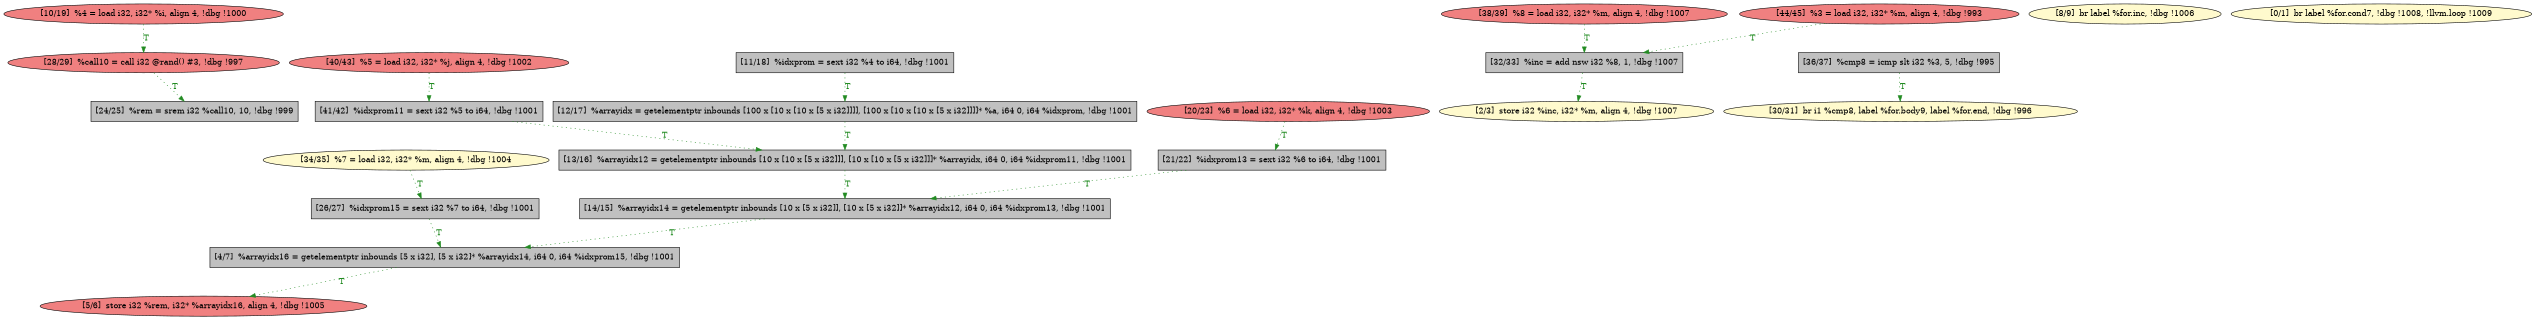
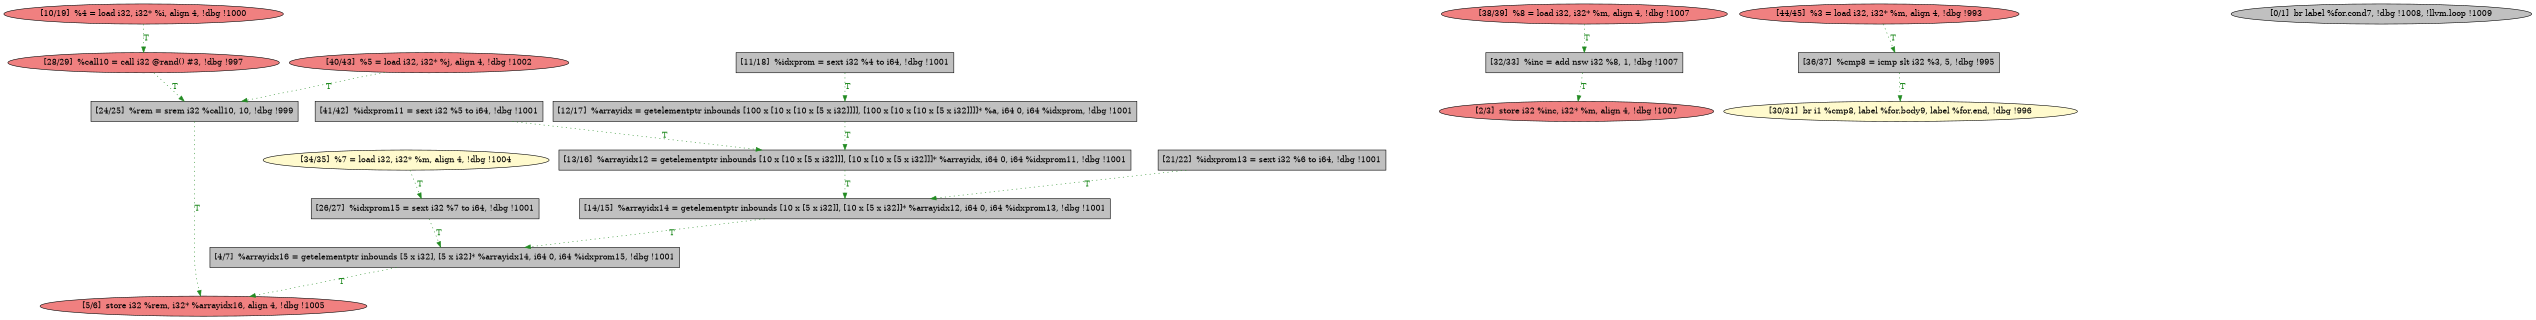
  digraph {
    node [fillcolor=grey shape=ellipse style=filled]
    edge [color=forestgreen fontcolor=forestgreen style=dotted]
    n1 [label="[26/27]  %idxprom15 = sext i32 %7 to i64, !dbg !1001" shape=rectangle]
    n2 [label="[4/7]  %arrayidx16 = getelementptr inbounds [5 x i32], [5 x i32]* %arrayidx14, i64 0, i64 %idxprom15, !dbg !1001" shape=rectangle]
    n3 [fillcolor=lightcoral label="[5/6]  store i32 %rem, i32* %arrayidx16, align 4, !dbg !1005"]
    n4 [fillcolor=lightcoral label="[28/29]  %call10 = call i32 @rand() #3, !dbg !997"]
    n5 [label="[24/25]  %rem = srem i32 %call10, 10, !dbg !999" shape=rectangle]
    n6 [label="[32/33]  %inc = add nsw i32 %8, 1, !dbg !1007" shape=rectangle]
-   n7 [fillcolor=lemonchiffon label="[2/3]  store i32 %inc, i32* %m, align 4, !dbg !1007"]
+   n7 [fillcolor=lightcoral label="[2/3]  store i32 %inc, i32* %m, align 4, !dbg !1007"]
    n8 [fillcolor=lightcoral label="[40/43]  %5 = load i32, i32* %j, align 4, !dbg !1002"]
    n9 [label="[41/42]  %idxprom11 = sext i32 %5 to i64, !dbg !1001" shape=rectangle]
    n10 [label="[13/16]  %arrayidx12 = getelementptr inbounds [10 x [10 x [5 x i32]]], [10 x [10 x [5 x i32]]]* %arrayidx, i64 0, i64 %idxprom11, !dbg !1001" shape=rectangle]
    n11 [label="[12/17]  %arrayidx = getelementptr inbounds [100 x [10 x [10 x [5 x i32]]]], [100 x [10 x [10 x [5 x i32]]]]* %a, i64 0, i64 %idxprom, !dbg !1001" shape=rectangle]
    n12 [label="[14/15]  %arrayidx14 = getelementptr inbounds [10 x [5 x i32]], [10 x [5 x i32]]* %arrayidx12, i64 0, i64 %idxprom13, !dbg !1001" shape=rectangle]
-   n13 [fillcolor=lemonchiffon label="[8/9]  br label %for.inc, !dbg !1006"]
    n14 [label="[36/37]  %cmp8 = icmp slt i32 %3, 5, !dbg !995" shape=rectangle]
    n15 [fillcolor=lemonchiffon label="[30/31]  br i1 %cmp8, label %for.body9, label %for.end, !dbg !996"]
    n16 [fillcolor=lightcoral label="[10/19]  %4 = load i32, i32* %i, align 4, !dbg !1000"]
    n17 [label="[11/18]  %idxprom = sext i32 %4 to i64, !dbg !1001" shape=rectangle]
    n18 [fillcolor=lemonchiffon label="[34/35]  %7 = load i32, i32* %m, align 4, !dbg !1004"]
    n19 [label="[21/22]  %idxprom13 = sext i32 %6 to i64, !dbg !1001" shape=rectangle]
    n20 [fillcolor=lightcoral label="[38/39]  %8 = load i32, i32* %m, align 4, !dbg !1007"]
-   n21 [fillcolor=lightcoral label="[20/23]  %6 = load i32, i32* %k, align 4, !dbg !1003"]
-   n22 [fillcolor=lemonchiffon label="[0/1]  br label %for.cond7, !dbg !1008, !llvm.loop !1009"]
+   n22 [label="[0/1]  br label %for.cond7, !dbg !1008, !llvm.loop !1009"]
    n23 [fillcolor=lightcoral label="[44/45]  %3 = load i32, i32* %m, align 4, !dbg !993"]
    n1 -> n2 [label=T]
    n2 -> n3 [label=T]
    n4 -> n5 [label=T]
+   n5 -> n3 [label=T]
    n6 -> n7 [label=T]
-   n8 -> n9 [label=T]
+   n8 -> n5 [label=T]
    n9 -> n10 [label=T]
    n10 -> n12 [label=T]
    n11 -> n10 [label=T]
    n12 -> n2 [label=T]
    n14 -> n15 [label=T]
    n16 -> n4 [label=T]
    n17 -> n11 [label=T]
    n18 -> n1 [label=T]
    n19 -> n12 [label=T]
    n20 -> n6 [label=T]
-   n21 -> n19 [label=T]
-   n23 -> n6 [label=T]
+   n23 -> n14 [label=T]
  }
